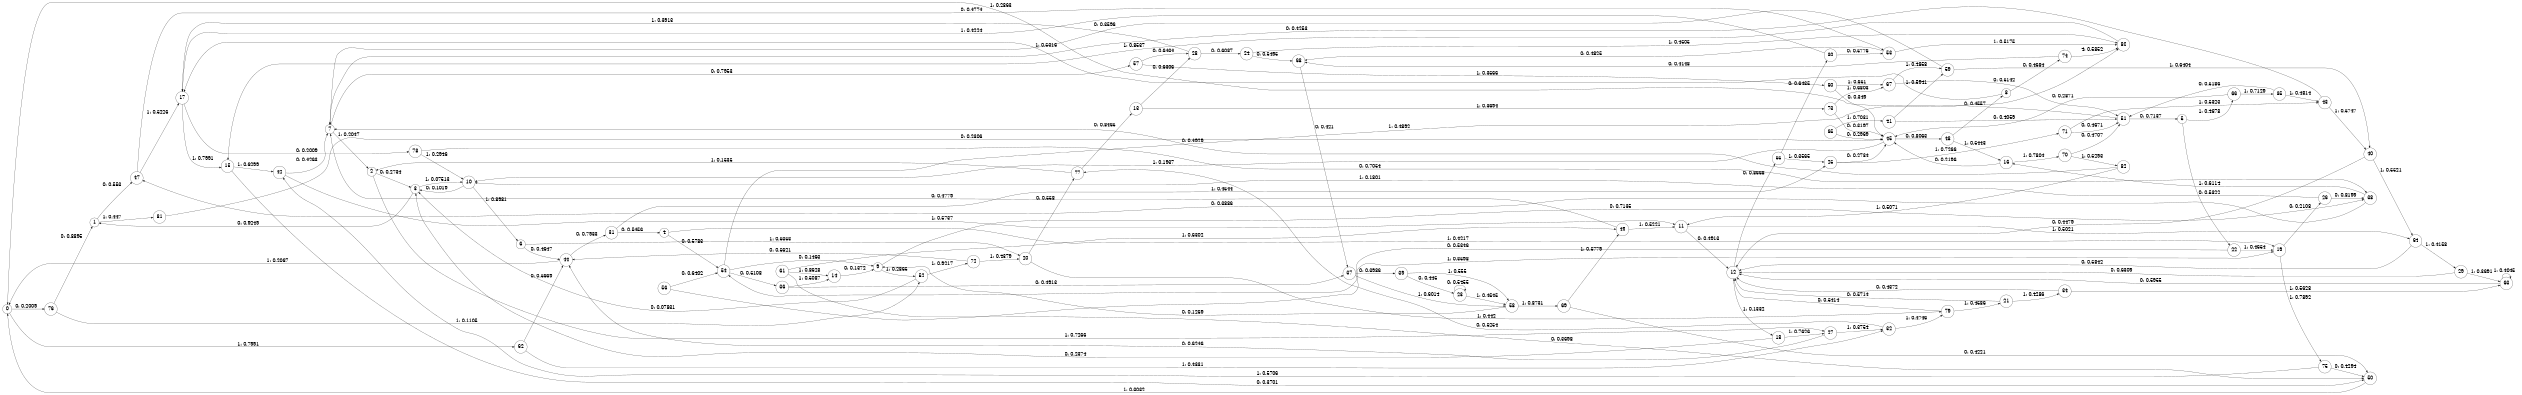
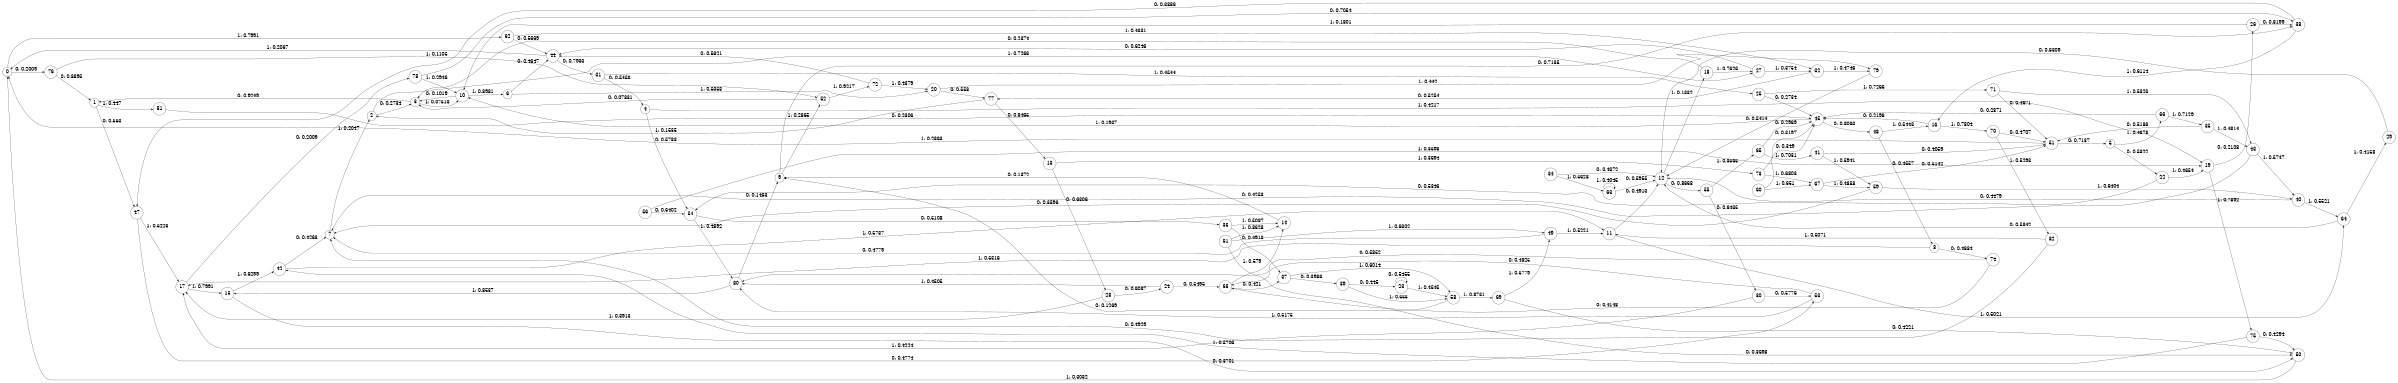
  digraph {
    rankdir=LR
    node [fontsize=24 shape=circle]
    edge [fontsize=24]
    0
    76
    62
    1
    52
    44
    32
    47
    81
    3
    72
    31
    77
    79
    17
    53
    45
    15
    78
    80
    68
    10
    48
    2
    27
    6
    20
    4
    54
    19
    36
    26
    75
    9
    14
    37
    38
    50
    42
    5
    22
    66
    35
    51
    43
    25
    13
    12
-   21
    7
-   57
    28
    60
    24
    67
    8
    74
    16
    70
    11
    64
    55
    18
    29
    30
    65
    63
    41
    73
    59
    61
    49
    82
    34
    23
    58
    69
    39
    71
    40
    56
    0 -> 76 [label="0: 0.2009   "]
    0 -> 62 [label="1: 0.7991   "]
    76 -> 1 [label="0: 0.8895   "]
    76 -> 52 [label="1: 0.1105   "]
    62 -> 44 [label="0: 0.5669   "]
    62 -> 32 [label="1: 0.4331   "]
    1 -> 47 [label="0: 0.553    "]
    1 -> 81 [label="1: 0.447    "]
    52 -> 3 [label="0: 0.07831  "]
    52 -> 72 [label="1: 0.9217   "]
    44 -> 0 [label="1: 0.2067   "]
    44 -> 31 [label="0: 0.7933   "]
    32 -> 77 [label="0: 0.5254   "]
    32 -> 79 [label="1: 0.4746   "]
    47 -> 17 [label="1: 0.5226   "]
    47 -> 53 [label="0: 0.4774   "]
    81 -> 45 [label="0: 0.2306   "]
    3 -> 1 [label="0: 0.9249   "]
    3 -> 10 [label="1: 0.07513  "]
    72 -> 44 [label="0: 0.5621   "]
    72 -> 20 [label="1: 0.4379   "]
    31 -> 4 [label="0: 0.5456   "]
    31 -> 25 [label="1: 0.4544   "]
    77 -> 2 [label="1: 0.1535   "]
    77 -> 13 [label="0: 0.8465   "]
    79 -> 12 [label="0: 0.5414   "]
-   79 -> 21 [label="1: 0.4586   "]
    17 -> 15 [label="1: 0.7991   "]
    17 -> 78 [label="0: 0.2009   "]
    53 -> 80 [label="1: 0.5175   "]
    53 -> 68 [label="0: 0.4825   "]
    45 -> 10 [label="1: 0.1937   "]
    45 -> 48 [label="0: 0.8063   "]
    15 -> 50 [label="0: 0.3701   "]
    15 -> 42 [label="1: 0.6299   "]
    78 -> 10 [label="1: 0.2946   "]
    78 -> 38 [label="0: 0.7054   "]
    80 -> 15 [label="1: 0.8537   "]
-   54 -> 9 [label="0: 0.1463   "]
+   80 -> 9 [label="0: 0.1463   "]
+   68 -> 14 [label="1: 0.579    "]
    68 -> 37 [label="0: 0.421    "]
    10 -> 3 [label="0: 0.1019   "]
    10 -> 6 [label="1: 0.8981   "]
    48 -> 8 [label="0: 0.4557   "]
    48 -> 16 [label="1: 0.5443   "]
    2 -> 3 [label="0: 0.2734   "]
    2 -> 27 [label="1: 0.7266   "]
    27 -> 44 [label="0: 0.6246   "]
    27 -> 32 [label="1: 0.3754   "]
    6 -> 44 [label="0: 0.4647   "]
    6 -> 20 [label="1: 0.5353   "]
    20 -> 77 [label="0: 0.558    "]
    20 -> 79 [label="1: 0.442    "]
    4 -> 54 [label="0: 0.5783   "]
    4 -> 19 [label="1: 0.4217   "]
    54 -> 80 [label="1: 0.4892   "]
    54 -> 36 [label="0: 0.5108   "]
    19 -> 26 [label="0: 0.2108   "]
    19 -> 75 [label="1: 0.7892   "]
    36 -> 14 [label="1: 0.5087   "]
    36 -> 37 [label="0: 0.4913   "]
    26 -> 10 [label="1: 0.1801   "]
    26 -> 38 [label="0: 0.8199   "]
    75 -> 50 [label="0: 0.4294   "]
    75 -> 42 [label="1: 0.5706   "]
    9 -> 52 [label="1: 0.2865   "]
    9 -> 38 [label="0: 0.7135   "]
    14 -> 9 [label="0: 0.1372   "]
    37 -> 58 [label="1: 0.6014   "]
    37 -> 39 [label="0: 0.3986   "]
    38 -> 47 [label="0: 0.3886   "]
    38 -> 16 [label="1: 0.6114   "]
    50 -> 0 [label="1: 0.3032   "]
    42 -> 7 [label="0: 0.4263   "]
    42 -> 11 [label="1: 0.5737   "]
    5 -> 22 [label="0: 0.5322   "]
    5 -> 66 [label="1: 0.4678   "]
    22 -> 54 [label="0: 0.5346   "]
    22 -> 19 [label="1: 0.4654   "]
    66 -> 45 [label="0: 0.2871   "]
    66 -> 35 [label="1: 0.7129   "]
    35 -> 51 [label="0: 0.5186   "]
    35 -> 43 [label="1: 0.4814   "]
    51 -> 0 [label="1: 0.2863   "]
    51 -> 5 [label="0: 0.7137   "]
    43 -> 7 [label="0: 0.4253   "]
    43 -> 40 [label="1: 0.5747   "]
    25 -> 45 [label="0: 0.2734   "]
    25 -> 71 [label="1: 0.7266   "]
    13 -> 28 [label="0: 0.6306   "]
    13 -> 73 [label="1: 0.3694   "]
    12 -> 55 [label="0: 0.8668   "]
    12 -> 18 [label="1: 0.1332   "]
-   21 -> 12 [label="0: 0.5714   "]
-   21 -> 34 [label="1: 0.4286   "]
    7 -> 2 [label="1: 0.2047   "]
-   7 -> 57 [label="0: 0.7953   "]
-   57 -> 28 [label="0: 0.6434   "]
-   57 -> 60 [label="1: 0.3566   "]
    28 -> 17 [label="1: 0.3913   "]
    28 -> 24 [label="0: 0.6087   "]
    60 -> 45 [label="0: 0.349    "]
    60 -> 67 [label="1: 0.651    "]
    24 -> 80 [label="1: 0.4505   "]
    24 -> 68 [label="0: 0.5495   "]
    67 -> 51 [label="0: 0.5142   "]
    67 -> 59 [label="1: 0.4858   "]
    8 -> 17 [label="1: 0.5316   "]
    8 -> 74 [label="0: 0.4684   "]
    74 -> 80 [label="4: 0.5852   "]
    74 -> 68 [label="0: 0.4148   "]
    16 -> 45 [label="0: 0.2196   "]
    16 -> 70 [label="1: 0.7804   "]
    70 -> 51 [label="0: 0.4707   "]
    70 -> 82 [label="1: 0.5293   "]
    11 -> 12 [label="0: 0.4913   "]
    11 -> 64 [label="1: 0.5021   "]
    64 -> 12 [label="0: 0.5842   "]
    64 -> 29 [label="1: 0.4158   "]
    55 -> 30 [label="0: 0.6435   "]
-   55 -> 25 [label="1: 0.3565   "]
+   55 -> 65 [label="1: 0.3565   "]
    18 -> 3 [label="0: 0.2374   "]
    18 -> 27 [label="1: 0.7626   "]
    29 -> 12 [label="0: 0.6309   "]
-   29 -> 63 [label="1: 0.3691   "]
    30 -> 17 [label="1: 0.4224   "]
    30 -> 53 [label="0: 0.5776   "]
    65 -> 45 [label="0: 0.2969   "]
    65 -> 41 [label="1: 0.7031   "]
    63 -> 12 [label="0: 0.5955   "]
    63 -> 63 [label="1: 0.4045   "]
    41 -> 51 [label="0: 0.4059   "]
    41 -> 59 [label="1: 0.5941   "]
    73 -> 45 [label="0: 0.3197   "]
    73 -> 67 [label="1: 0.6803   "]
    59 -> 7 [label="0: 0.3596   "]
    59 -> 40 [label="1: 0.6404   "]
    61 -> 14 [label="1: 0.8628   "]
    61 -> 50 [label="0: 0.3698   "]
    61 -> 49 [label="1: 0.6302   "]
    49 -> 7 [label="0: 0.4779   "]
    49 -> 11 [label="1: 0.5221   "]
    82 -> 7 [label="0: 0.4929   "]
    82 -> 11 [label="1: 0.5071   "]
    34 -> 12 [label="0: 0.4372   "]
    34 -> 63 [label="1: 0.5628   "]
    23 -> 23 [label="0: 0.5455   "]
    23 -> 58 [label="1: 0.4545   "]
    58 -> 9 [label="0: 0.1269   "]
    58 -> 69 [label="1: 0.8731   "]
    69 -> 50 [label="0: 0.4221   "]
    69 -> 49 [label="1: 0.5779   "]
    39 -> 23 [label="0: 0.445    "]
    39 -> 58 [label="1: 0.555    "]
    71 -> 51 [label="0: 0.4671   "]
    71 -> 43 [label="1: 0.5323   "]
    40 -> 12 [label="0: 0.4479   "]
    40 -> 64 [label="1: 0.5521   "]
    56 -> 54 [label="0: 0.6402   "]
    56 -> 19 [label="1: 0.3598   "]
  }
